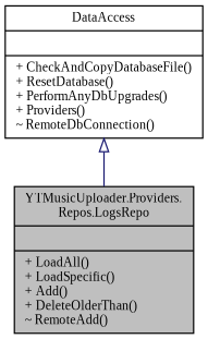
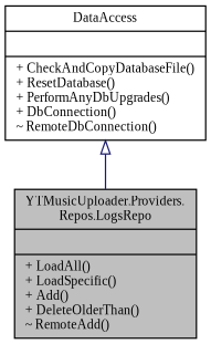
  digraph {
    fontname="Liberation Serif"
    node [color=black fontname="Liberation Serif" fontsize=10 shape=record style=filled]
    n1 [fillcolor=grey75 fontcolor=black height=0.2 label="{YTMusicUploader.Providers.\lRepos.LogsRepo\n||+ LoadAll()\l+ LoadSpecific()\l+ Add()\l+ DeleteOlderThan()\l~ RemoteAdd()\l}" width=0.4]
-   n2 [fillcolor=white height=0.2 label="{DataAccess\n||+ CheckAndCopyDatabaseFile()\l+ ResetDatabase()\l+ PerformAnyDbUpgrades()\l+ Providers()\l~ RemoteDbConnection()\l}" width=0.4]
+   n2 [fillcolor=white height=0.2 label="{DataAccess\n||+ CheckAndCopyDatabaseFile()\l+ ResetDatabase()\l+ PerformAnyDbUpgrades()\l+ DbConnection()\l~ RemoteDbConnection()\l}" width=0.4]
    n2 -> n1 [arrowtail=onormal color=midnightblue dir=back fontname="Liberation Serif" fontsize=10 labelfontname=Helvetica labelfontsize=10 style=solid]
  }
